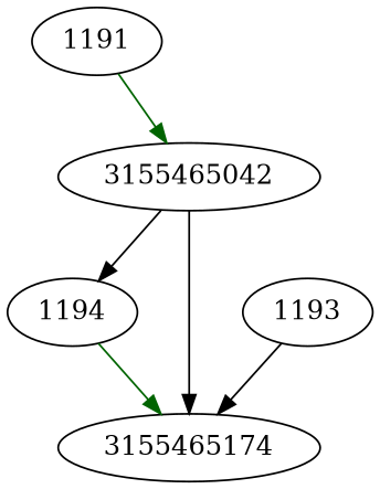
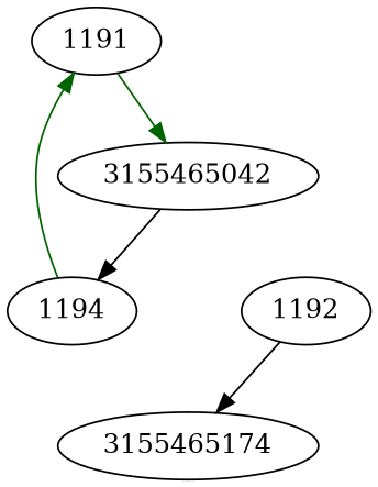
  strict digraph {
    edge [color=black]
    1191
    3155465042
    1194
    3155465174
-   1192 [label=1193]
+   1192
    1191 -> 3155465042 [color=darkgreen]
    3155465042 -> 1194
-   3155465042 -> 3155465174
-   1194 -> 3155465174 [color=darkgreen]
+   1194 -> 1191 [color=darkgreen]
    1192 -> 3155465174
  }
